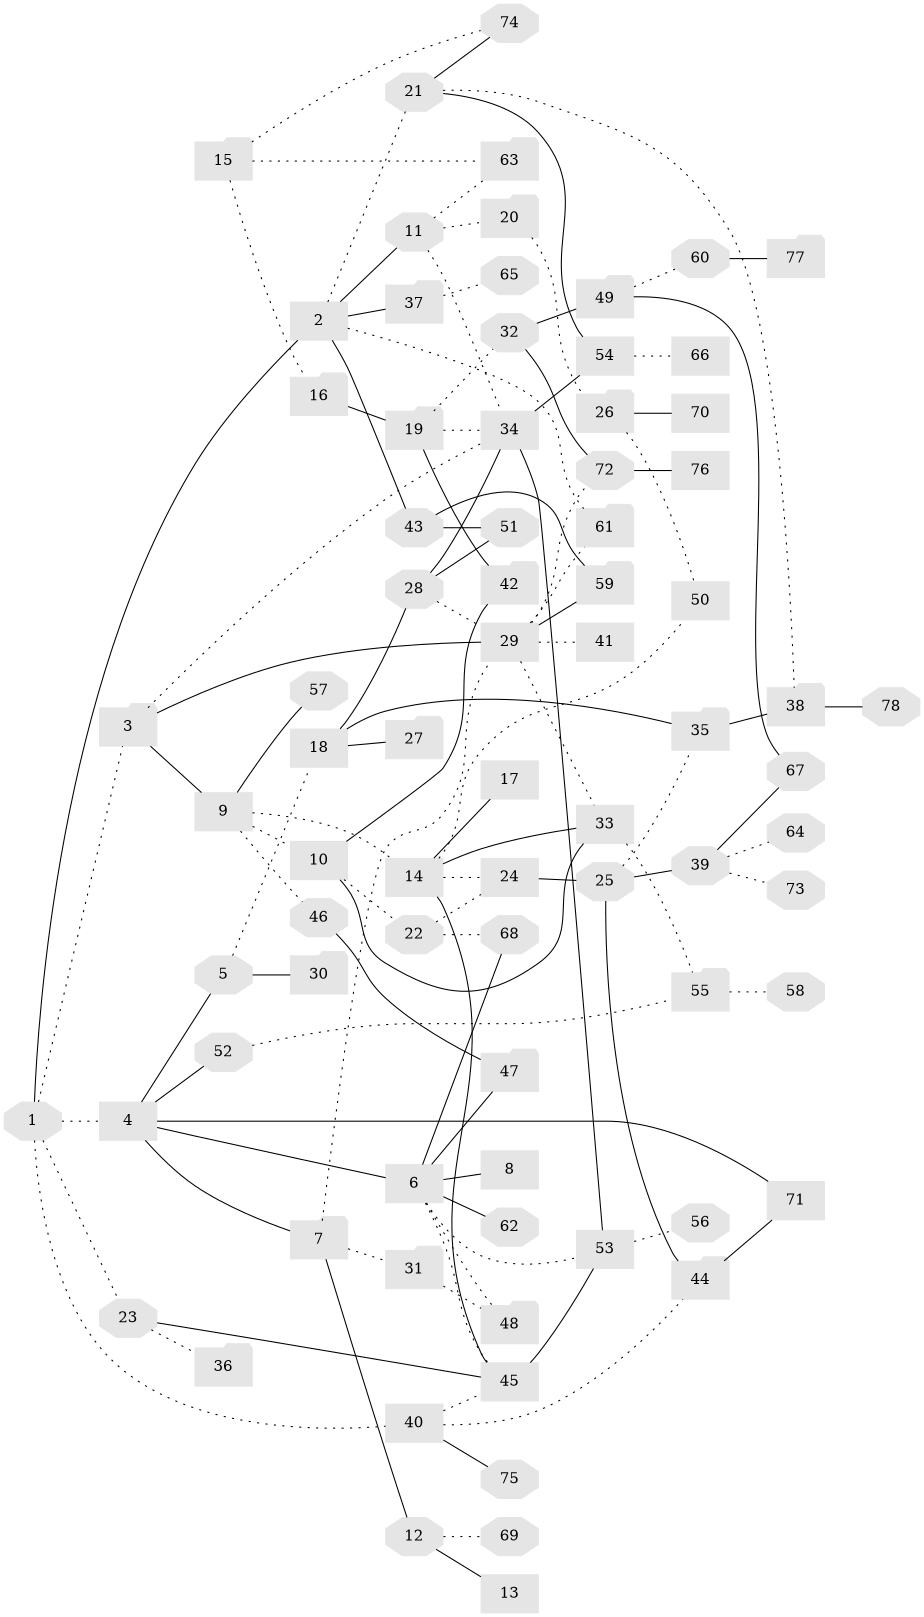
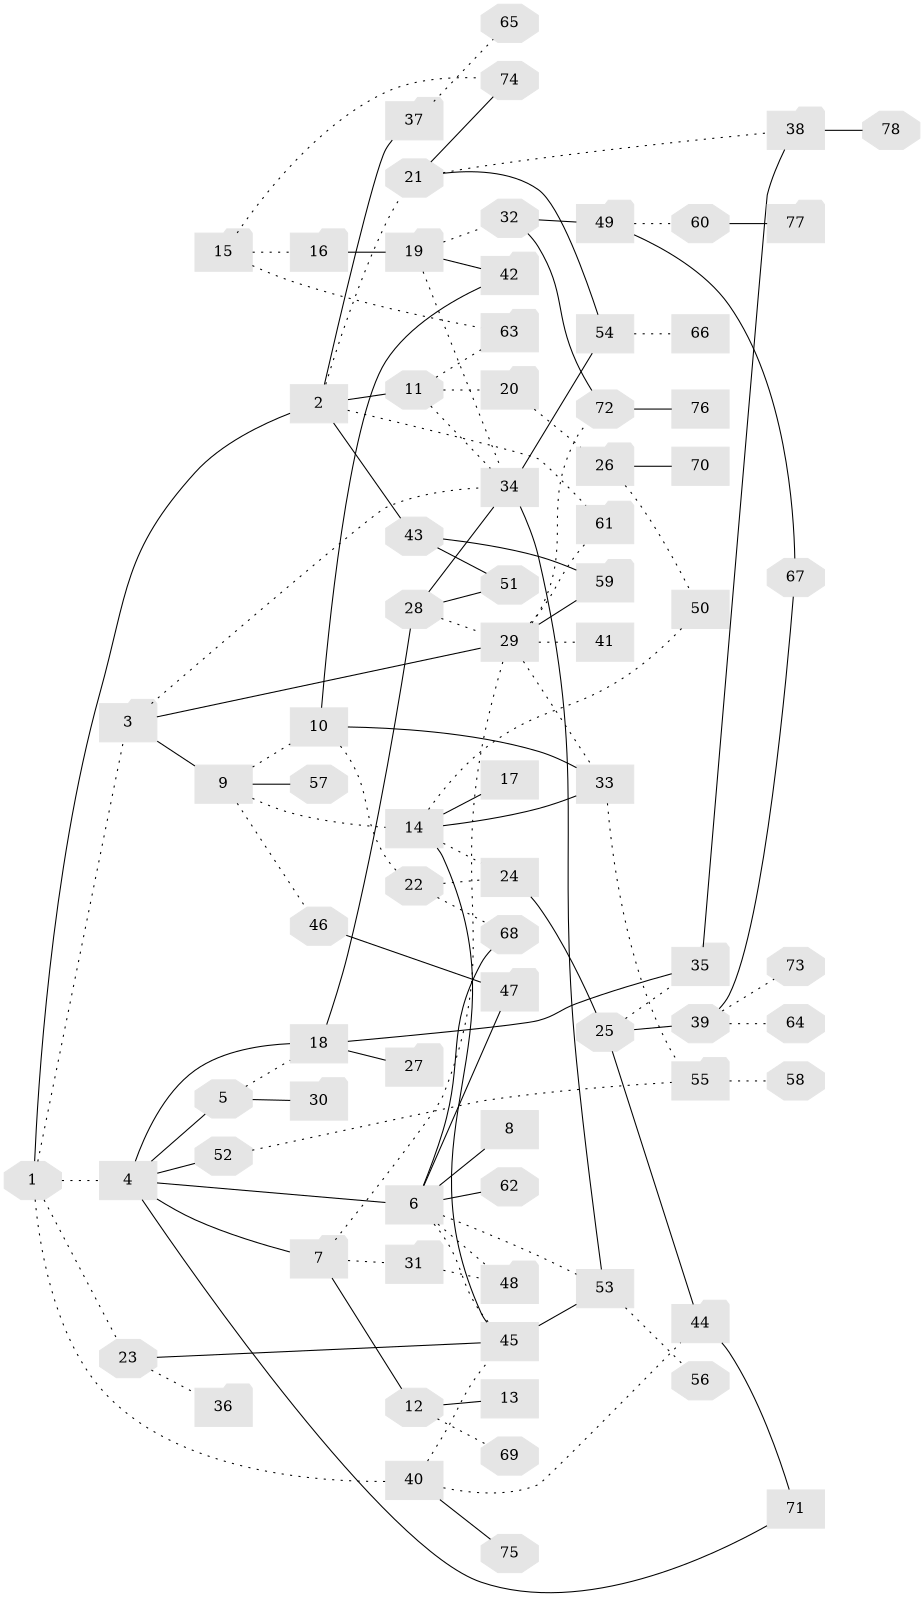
  graph {
    rankdir=LR
    node [color=gray90 shape=octagon style=filled]
    edge [style=solid]
    2 [shape=box]
    1
    3 [shape=folder]
    4 [shape=box]
    23
    40 [shape=box]
    11
    21
    37 [shape=folder]
    43
    61 [shape=folder]
    9 [shape=box]
    29 [shape=box]
    34 [shape=box]
    5
    6 [shape=box]
    7 [shape=folder]
    18 [shape=box]
    52
    71 [shape=box]
    45 [shape=box]
    36 [shape=folder]
    44 [shape=folder]
    75
    20 [shape=folder]
    63 [shape=folder]
    74
    38 [shape=folder]
    54 [shape=box]
    65
    51
    59 [shape=folder]
    10 [shape=box]
    14 [shape=box]
    46
    57
    33 [shape=box]
    41 [shape=box]
    72
    53 [shape=box]
    30 [shape=folder]
    8 [shape=box]
    47 [shape=folder]
    48 [shape=folder]
    62
    68
    12
    31 [shape=folder]
    27 [shape=folder]
    28
    35 [shape=folder]
    55 [shape=folder]
    56
    13 [shape=box]
    69
    15 [shape=folder]
    16 [shape=folder]
    22
    42 [shape=folder]
    17 [shape=box]
    24 [shape=box]
    50 [shape=box]
    26 [shape=folder]
    25
    19 [shape=folder]
    32
    49 [shape=folder]
    70 [shape=box]
    78
    66 [shape=box]
    39
    77 [shape=folder]
    60
    64
    67
    73
    76 [shape=box]
    58
    2 -- 11
    2 -- 21 [style=dotted]
    2 -- 37
    2 -- 43
    2 -- 61 [style=dotted]
    1 -- 2
    1 -- 3 [style=dotted]
    1 -- 4 [style=dotted]
    1 -- 23 [style=dotted]
    1 -- 40 [style=dotted]
    3 -- 9
    3 -- 29
    3 -- 34 [style=dotted]
    4 -- 5
    4 -- 6
    4 -- 7
+   4 -- 18
    4 -- 52
    4 -- 71
    23 -- 45
    23 -- 36 [style=dotted]
    40 -- 45 [style=dotted]
    40 -- 44 [style=dotted]
    40 -- 75
    11 -- 34 [style=dotted]
    11 -- 20 [style=dotted]
    11 -- 63 [style=dotted]
    21 -- 74
    21 -- 38 [style=dotted]
    21 -- 54
    37 -- 65 [style=dotted]
    43 -- 51
    43 -- 59
    9 -- 10 [style=dotted]
    9 -- 14 [style=dotted]
    9 -- 46 [style=dotted]
    9 -- 57
    29 -- 61 [style=dotted]
    29 -- 59
    29 -- 33 [style=dotted]
    29 -- 41 [style=dotted]
    29 -- 72 [style=dotted]
    34 -- 54
    34 -- 53
    5 -- 18 [style=dotted]
    5 -- 30
    6 -- 45 [style=dotted]
    6 -- 53 [style=dotted]
    6 -- 8
    6 -- 47
    6 -- 48 [style=dotted]
    6 -- 62
    6 -- 68
    7 -- 29 [style=dotted]
    7 -- 12
    7 -- 31 [style=dotted]
    18 -- 27
    18 -- 28
    18 -- 35
    52 -- 55 [style=dotted]
    45 -- 53
    44 -- 71
    20 -- 26 [style=dotted]
    38 -- 78
    54 -- 66 [style=dotted]
    10 -- 33
    10 -- 22 [style=dotted]
    10 -- 42
    14 -- 45
    14 -- 33
    14 -- 17
    14 -- 24 [style=dotted]
    14 -- 50 [style=dotted]
    46 -- 47
    33 -- 55 [style=dotted]
    72 -- 76
    53 -- 56 [style=dotted]
    12 -- 13
    12 -- 69 [style=dotted]
    31 -- 48 [style=dotted]
    28 -- 29 [style=dotted]
    28 -- 34
    28 -- 51
    35 -- 38
    55 -- 58 [style=dotted]
    15 -- 63 [style=dotted]
    15 -- 74 [style=dotted]
    15 -- 16 [style=dotted]
    16 -- 19
    22 -- 68 [style=dotted]
    22 -- 24 [style=dotted]
    24 -- 25
    26 -- 50 [style=dotted]
    26 -- 70
    25 -- 44
    25 -- 35 [style=dotted]
    25 -- 39
    19 -- 34 [style=dotted]
    19 -- 42
    19 -- 32 [style=dotted]
    32 -- 72
    32 -- 49
    49 -- 60 [style=dotted]
    49 -- 67
    39 -- 64 [style=dotted]
    39 -- 67
    39 -- 73 [style=dotted]
    60 -- 77
  }
